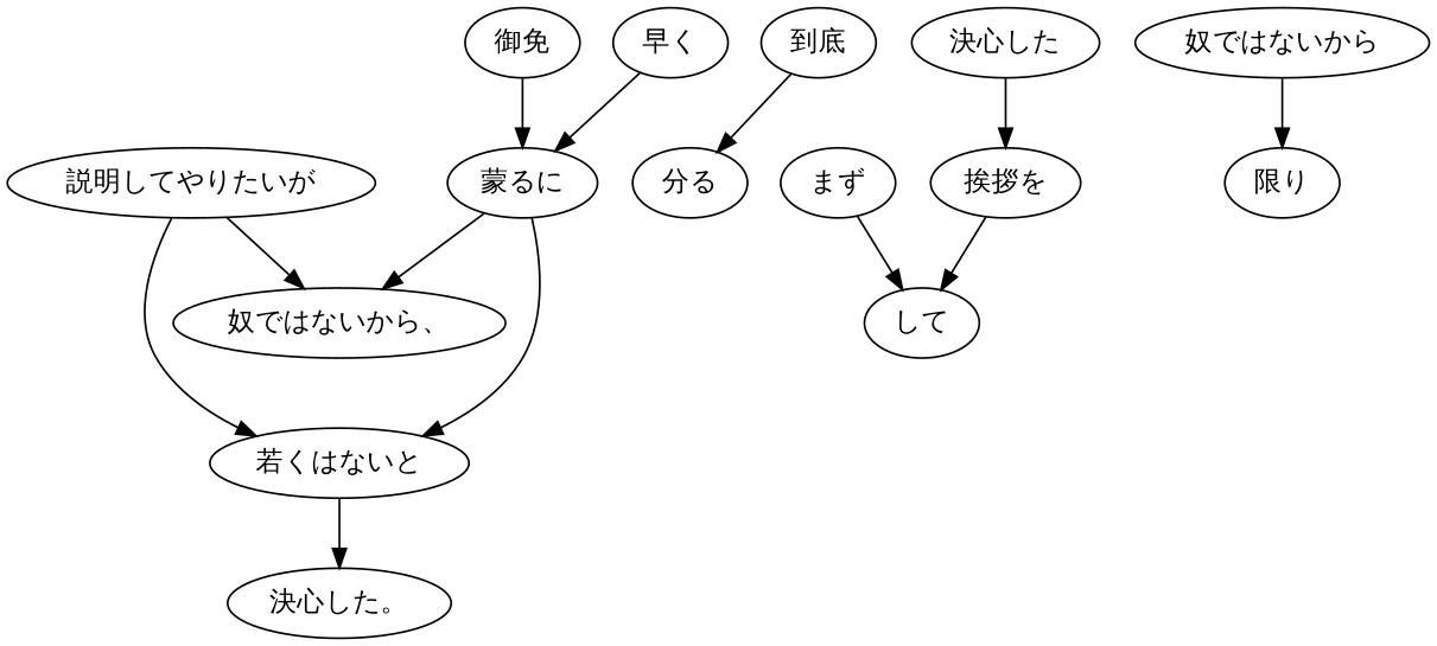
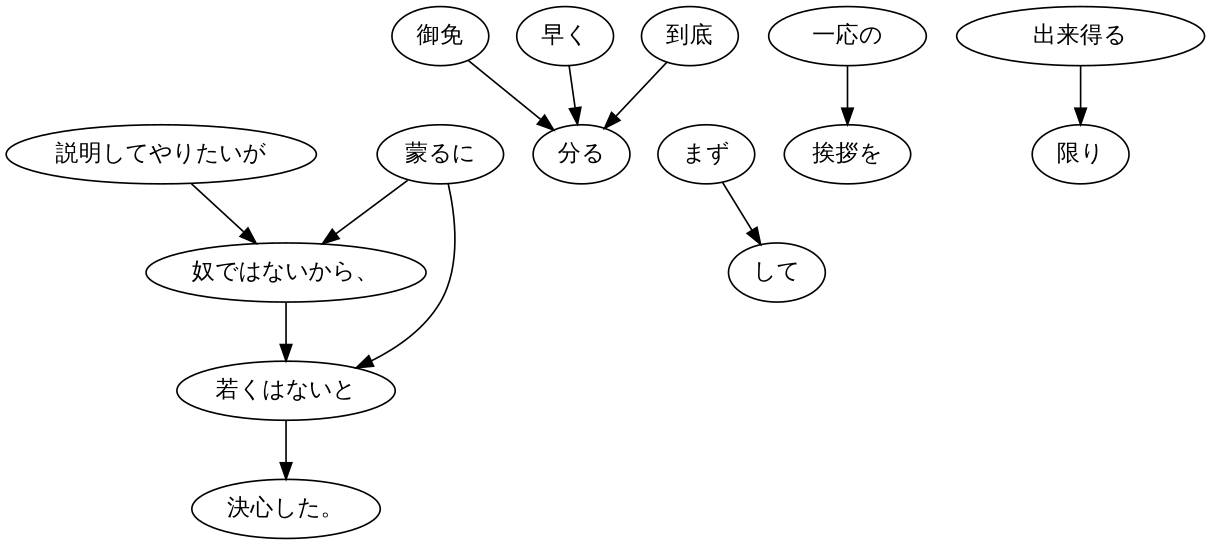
  digraph {
    fontname=Ubuntu
    node [fontname=Ubuntu]
    edge [fontname=Ubuntu]
    n1 [label="説明してやりたいが"]
    n2 [label="奴ではないから、"]
    n3 [label="若くはないと"]
    n4 [label="到底"]
    n5 [label="分る"]
    n6 [label="決心した。"]
    n7 [label="まず"]
    n8 [label="して"]
-   n9 [label="決心した"]
+   n9 [label="一応の"]
    n10 [label="挨拶を"]
-   n11 [label="奴ではないから"]
+   n11 [label="出来得る"]
    n12 [label="限り"]
    n13 [label="早く"]
    n14 [label="蒙るに"]
    n15 [label="御免"]
    n1 -> n2
-   n1 -> n3
+   n2 -> n3
    n3 -> n6
    n4 -> n5
    n7 -> n8
    n9 -> n10
-   n10 -> n8
    n11 -> n12
-   n13 -> n14
+   n13 -> n5
    n14 -> n2
    n14 -> n3
-   n15 -> n14
+   n15 -> n5
  }
